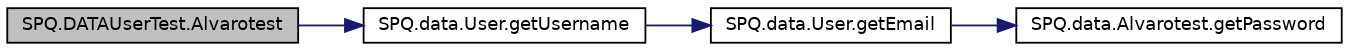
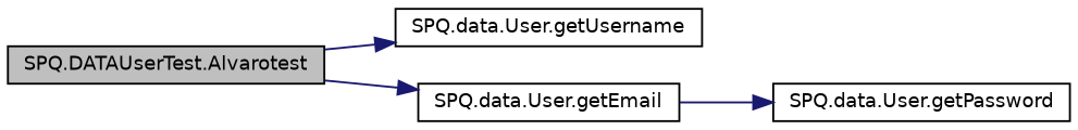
  digraph {
    rankdir=LR
    node [color=black fillcolor=white fontname=Helvetica fontsize=10 shape=record style=filled]
    edge [color=midnightblue fontname=Helvetica fontsize=10 labelfontname=Helvetica labelfontsize=10 style=solid]
    n1 [fillcolor=grey75 fontcolor=black height=0.2 label="SPQ.DATAUserTest.Alvarotest" width=0.4]
    n2 [height=0.2 label="SPQ.data.User.getUsername" width=0.4]
    n3 [height=0.2 label="SPQ.data.User.getEmail" width=0.4]
-   n4 [height=0.2 label="SPQ.data.Alvarotest.getPassword" width=0.4]
+   n4 [height=0.2 label="SPQ.data.User.getPassword" width=0.4]
    n1 -> n2
-   n2 -> n3
+   n1 -> n3
    n3 -> n4
  }
